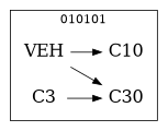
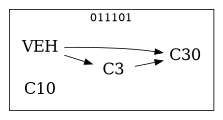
  strict digraph {
    rankdir=LR
    node [fontsize=20 shape=plaintext]
    n1 [label=VEH]
    n2 [label=C3]
    n3 [label=C30]
    n4 [label=C10]
    subgraph cluster_1 {
-     label=010101
+     label=011101
      labeldoc=t
      n1
      n2
      n3
      n4
    }
-   n1 -> n4
+   n1 -> n2
    n1 -> n3
    n2 -> n3
  }
